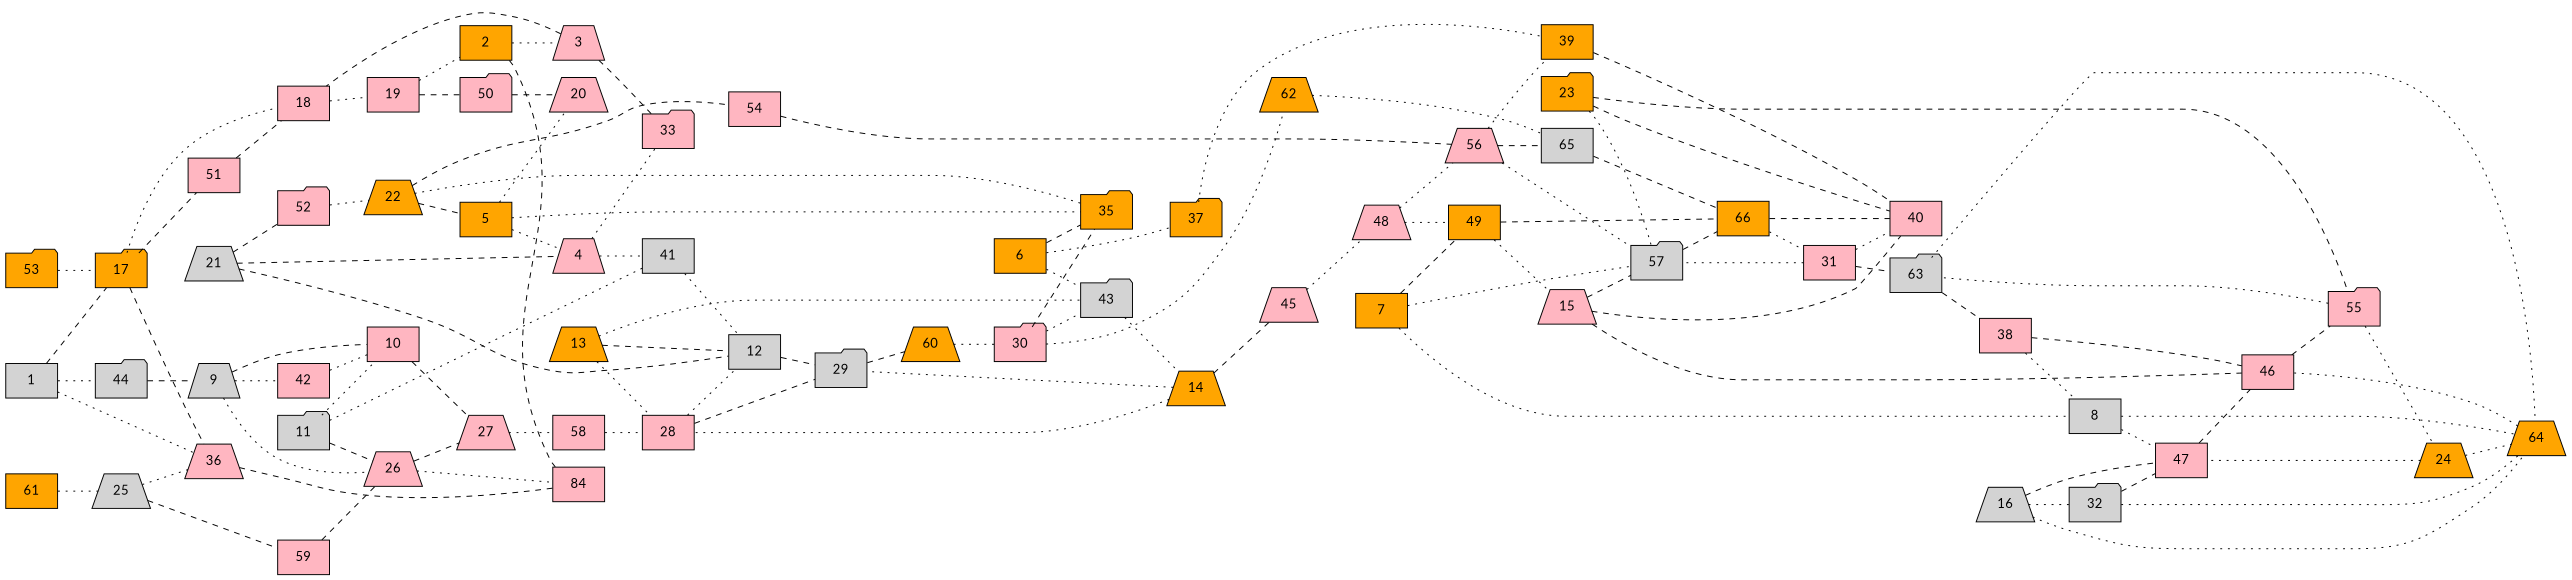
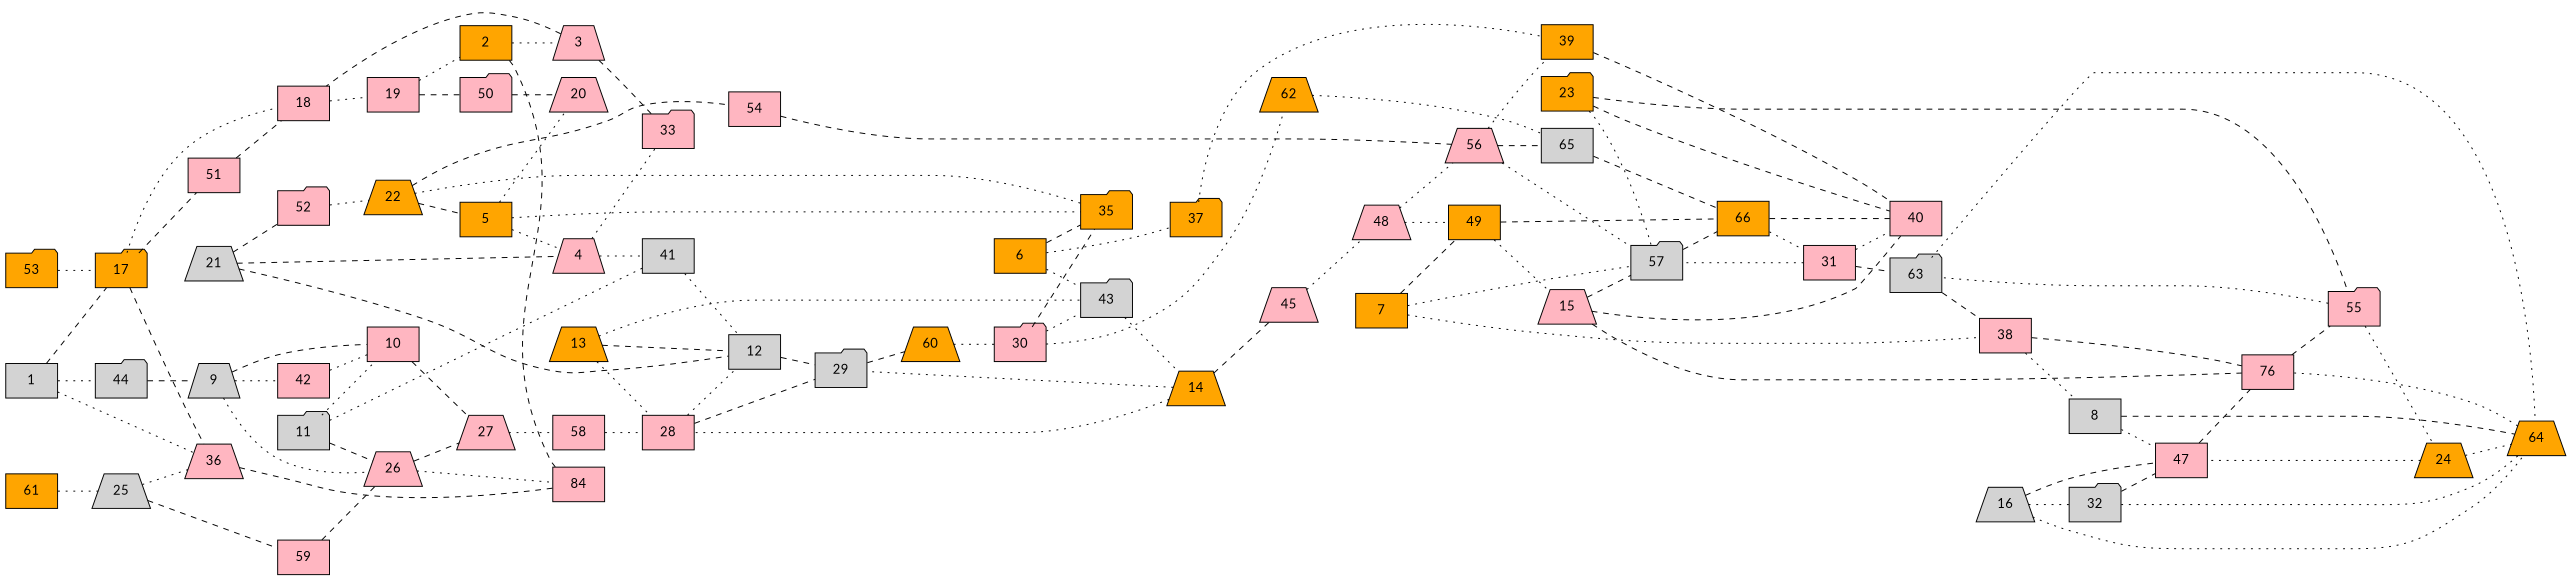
  graph {
    fontname=Lato
    rankdir=LR
    node [aaLength=5 fillcolor=lightpink fontname=Lato sequence=ITLARIDD shape=box style=filled type=1]
    edge [distance0=0.0 fontname=Lato frequency=1 style=dotted type0=4]
    1 [aaLength=13 fillcolor=lightgrey sequence=GQVTTVWSKVANA type=0]
    36 [aaLength=8 shape=trapezium]
    44 [aaLength=8 fillcolor=lightgrey shape=folder]
    17 [aaLength=12 fillcolor=orange sequence=QVTTVWSKVANA shape=folder type=0]
    n5 [label=84 sequence=IIICN]
    9 [aaLength=12 fillcolor=lightgrey sequence=QVTTVWSKVANA shape=trapezium type=0]
    53 [aaLength=8 fillcolor=orange shape=folder]
    10 [aaLength=6 sequence=DDVFND type=0]
    26 [aaLength=6 sequence=DDVFND shape=trapezium type=0]
    42 [sequence=IIICN]
    18 [aaLength=6 sequence=DDVFND type=0]
    51 [sequence=IIICN]
    2 [aaLength=6 fillcolor=orange sequence=DDVFND type=0]
    3 [aaLength=11 sequence=EVRRTLLRQAA shape=trapezium type=0]
    33 [sequence=VNVVS shape=folder]
    19 [aaLength=11 sequence=EVRRTLLRQAA type=0]
    50 [sequence=VNVVS shape=folder]
    4 [aaLength=10 sequence=LEKAVAVYHN shape=trapezium type=0]
    41 [fillcolor=lightgrey sequence=VNVVS]
    12 [aaLength=10 fillcolor=lightgrey sequence=LEKAVAVYHN type=0]
    29 [fillcolor=lightgrey sequence=PQYQD shape=folder type=0]
    5 [fillcolor=orange sequence=PQYQD type=0]
    20 [aaLength=10 sequence=LEKAVAVYHN shape=trapezium type=0]
    35 [aaLength=6 fillcolor=orange sequence=VFYLFT shape=folder]
    6 [aaLength=10 fillcolor=orange sequence=PHDVLTMVRQ type=0]
    37 [aaLength=6 fillcolor=orange sequence=LNIGGM shape=folder]
    43 [aaLength=6 fillcolor=lightgrey sequence=VFYLFT shape=folder]
    39 [aaLength=4 fillcolor=orange sequence=QLTK]
    14 [aaLength=10 fillcolor=orange sequence=PHDVLTMVRQ shape=trapezium type=0]
    40 [aaLength=3 sequence=SLD]
    28 [aaLength=10 sequence=LEKAVAVYHN type=0]
    45 [aaLength=6 sequence=LNIGGM shape=trapezium]
    7 [aaLength=14 fillcolor=orange sequence=PQDIQAFRELDKLG type=0]
    38 [aaLength=4 sequence=LDLR]
    49 [aaLength=3 fillcolor=orange sequence=SLD]
    57 [aaLength=2 fillcolor=lightgrey sequence=LD shape=folder]
    8 [aaLength=8 fillcolor=lightgrey sequence=ILDKINET type=0]
-   46 [aaLength=4 sequence=LDLR]
+   46 [aaLength=4 sequence=LDLR label=76]
    15 [aaLength=14 sequence=PQDIQAFRELDKLG shape=trapezium type=0]
    66 [aaLength=3 fillcolor=orange sequence=SLD]
    47 [aaLength=2 sequence=NI]
    64 [aaLength=2 fillcolor=orange sequence=NI shape=trapezium]
    55 [aaLength=4 sequence=LDLR shape=folder]
    31 [aaLength=14 sequence=PQDIQAFRELDKLG type=0]
    27 [aaLength=11 sequence=EVRRTLLRQAA shape=trapezium type=0]
    58 [sequence=VNVVS]
    11 [aaLength=11 fillcolor=lightgrey sequence=EVRRTLLRQAA shape=folder type=0]
    60 [aaLength=6 fillcolor=orange sequence=VFYLFT shape=trapezium]
    30 [aaLength=10 sequence=PHDVLTMVRQ shape=folder type=0]
    13 [fillcolor=orange sequence=PQYQD shape=trapezium type=0]
    48 [aaLength=4 sequence=QLTK shape=trapezium]
    56 [aaLength=2 sequence=QL shape=trapezium]
    24 [aaLength=8 fillcolor=orange sequence=ILDKINET shape=trapezium type=0]
    63 [aaLength=4 fillcolor=lightgrey sequence=LDLR shape=folder]
    16 [aaLength=7 fillcolor=lightgrey sequence=LDKINET shape=trapezium type=0]
    32 [aaLength=7 fillcolor=lightgrey sequence=LDKINET shape=folder type=0]
    21 [fillcolor=lightgrey sequence=PQYQD shape=trapezium type=0]
    52 [aaLength=6 sequence=VFYLFT shape=folder]
    22 [aaLength=10 fillcolor=orange sequence=PHDVLTMVRQ shape=trapezium type=0]
    54 [aaLength=6 sequence=LNIGGM]
    65 [aaLength=4 fillcolor=lightgrey sequence=QLTK]
    23 [aaLength=14 fillcolor=orange sequence=PQDIQAFRELDKLG shape=folder type=0]
    25 [aaLength=12 fillcolor=lightgrey sequence=QVTTVWSKVANA shape=trapezium type=0]
    59 [sequence=IIICN]
    62 [aaLength=6 fillcolor=orange sequence=LNIGGM shape=trapezium]
    61 [aaLength=8 fillcolor=orange]
    1 -- 36 [distance0=12.32984 type0=1]
    1 -- 44 [distance0=12.32984 type0=2]
    1 -- 17 [distance0=12.32984 style=dashed type0=3]
    36 -- n5 [distance0=19.0 style=dashed]
    44 -- 9 [distance0=5.0 style=dashed]
    17 -- 36 [distance0=20.23303 style=dashed type0=3]
    17 -- 18 [distance0=20.07741 type0=2]
    17 -- 51 [distance0=2.0 style=dashed]
    9 -- 10 [distance0=20.97756 style=dashed type0=2]
    9 -- 26 [distance0=23.65734 type0=3]
    9 -- 42 [distance0=2.0]
    53 -- 17 [distance0=5.0]
    10 -- 27 [distance0=12.62764 style=dashed type0=3]
    26 -- n5 [distance0=11.44748 type0=3]
    26 -- 27 [distance0=8.834306 distance1=0.0 frequency=2 style=dashed type0=1 type1=5]
    42 -- 10 [type0=5]
    18 -- 19 [distance0=11.2447 distance1=0.0 frequency=2 type0=2 type1=5]
    51 -- 18 [style=dashed type0=5]
    2 -- n5 [distance0=10.41152 style=dashed type0=3]
    2 -- 3 [distance0=9.876217 distance1=0.0 frequency=2 type0=2 type1=5]
    3 -- 18 [distance0=12.50053 style=dashed type0=3]
    3 -- 33 [distance0=5.0 style=dashed]
    19 -- 2 [distance0=15.52049 type0=3]
    19 -- 50 [distance0=5.0 style=dashed]
    50 -- 20 [style=dashed type0=5]
    4 -- 33 [distance0=15.57931 type0=2]
    4 -- 41 [distance0=15.57931 type0=3]
    41 -- 12 [type0=5]
    12 -- 29 [distance0=10.30639 style=dashed type0=2]
    29 -- 60 [distance0=2.0 style=dashed]
    5 -- 4 [distance0=15.76469 type0=3]
    5 -- 20 [distance0=10.23538 type0=1]
    5 -- 35 [distance0=2.0]
    6 -- 35 [distance0=11.40904 style=dashed type0=2]
    6 -- 37 [distance0=6.0]
    6 -- 43 [distance0=11.40904 type0=3]
    37 -- 39 [distance0=7.0]
    43 -- 14 [distance0=1.0]
    39 -- 40 [distance0=2.0 style=dashed]
    14 -- 29 [distance0=19.10912 type0=2]
    14 -- 28 [distance0=25.56661 type0=3]
    14 -- 45 [distance0=6.0 style=dashed]
    28 -- 12 [distance0=22.393 type0=3]
    28 -- 29 [distance0=15.44705 distance1=0.0 frequency=2 style=dashed type0=2 type1=5]
    45 -- 48 [distance0=7.0]
-   7 -- 8 [distance0=2.0]
+   7 -- 38 [distance0=2.0]
    7 -- 49 [distance0=10.94718 style=dashed type0=3]
    7 -- 57 [distance0=10.71637 type0=1]
    38 -- 8 [distance0=9.0]
    38 -- 46 [style=dashed type0=1]
    49 -- 15 [type0=5]
    49 -- 66 [style=dashed type0=2]
    57 -- 66 [distance0=1.0 style=dashed type0=3]
    8 -- 47 [distance0=20.46437 type0=2]
-   8 -- 64 [distance0=20.46437 type0=3]
+   8 -- 64 [distance0=20.46437 style=dashed type0=3]
    46 -- 55 [style=dashed type0=2]
    15 -- 40 [distance0=25.82403 style=dashed type0=3]
    15 -- 57 [distance0=25.72704 style=dashed type0=2]
    15 -- 46 [distance0=2.0 style=dashed]
    66 -- 40 [style=dashed type0=1]
    66 -- 31 [type0=5]
    47 -- 46 [distance0=12.0 style=dashed type0=3]
    64 -- 46 [distance0=12.0 type0=3]
    55 -- 24 [distance0=9.0]
    55 -- 63 [type0=3]
    31 -- 40 [distance0=19.29105 type0=3]
    31 -- 57 [distance0=19.16101 type0=2]
    31 -- 63 [distance0=2.0 style=dashed]
    27 -- 58 [distance0=5.0]
    58 -- 28 [type0=5]
    11 -- 10 [distance0=10.12262 type0=1]
    11 -- 26 [distance0=14.94469 style=dashed type0=3]
    11 -- 41 [distance0=5.0]
    60 -- 30 [distance0=1.0]
    30 -- 35 [distance0=19.81165 style=dashed type0=2]
    30 -- 43 [distance0=19.81165 type0=3]
    30 -- 62 [distance0=6.0]
    13 -- 12 [distance0=15.85419 style=dashed type0=2]
    13 -- 43 [distance0=2.0]
    13 -- 28 [distance0=24.04795 type0=3]
    48 -- 49 [distance0=2.0]
    48 -- 56 [type0=2]
    56 -- 39 [type0=1]
    56 -- 57 [distance0=5.0]
    56 -- 65 [style=dashed type0=3]
    24 -- 47 [distance0=21.60065 type0=2]
    24 -- 64 [distance0=21.60065 type0=3]
    63 -- 38 [style=dashed type0=1]
    63 -- 64 [distance0=8.0]
    16 -- 47 [distance0=26.86401 style=dashed type0=2]
    16 -- 64 [distance0=26.86401 type0=3]
    16 -- 32 [distance0=9.617781 type0=1]
    32 -- 47 [distance0=25.07444 style=dashed type0=2]
    32 -- 64 [distance0=25.07444 type0=3]
    21 -- 4 [distance0=25.05387 style=dashed type0=3]
    21 -- 12 [distance0=16.16153 style=dashed type0=2]
    21 -- 52 [distance0=2.0 style=dashed]
    52 -- 22 [distance0=1.0]
    22 -- 5 [distance0=18.05573 style=dashed type0=2]
    22 -- 35 [distance0=20.06945 type0=3]
    22 -- 54 [distance0=6.0 style=dashed]
    54 -- 56 [distance0=7.0 style=dashed]
    65 -- 66 [distance0=2.0 style=dashed]
    23 -- 40 [distance0=17.01449 style=dashed type0=3]
    23 -- 57 [distance0=16.86692 type0=2]
    23 -- 55 [distance0=2.0 style=dashed]
    25 -- 36 [distance0=18.71322 type0=3]
    25 -- 59 [distance0=2.0 style=dashed]
    59 -- 26 [style=dashed type0=5]
    62 -- 65 [distance0=7.0]
    61 -- 25 [distance0=5.0]
  }
